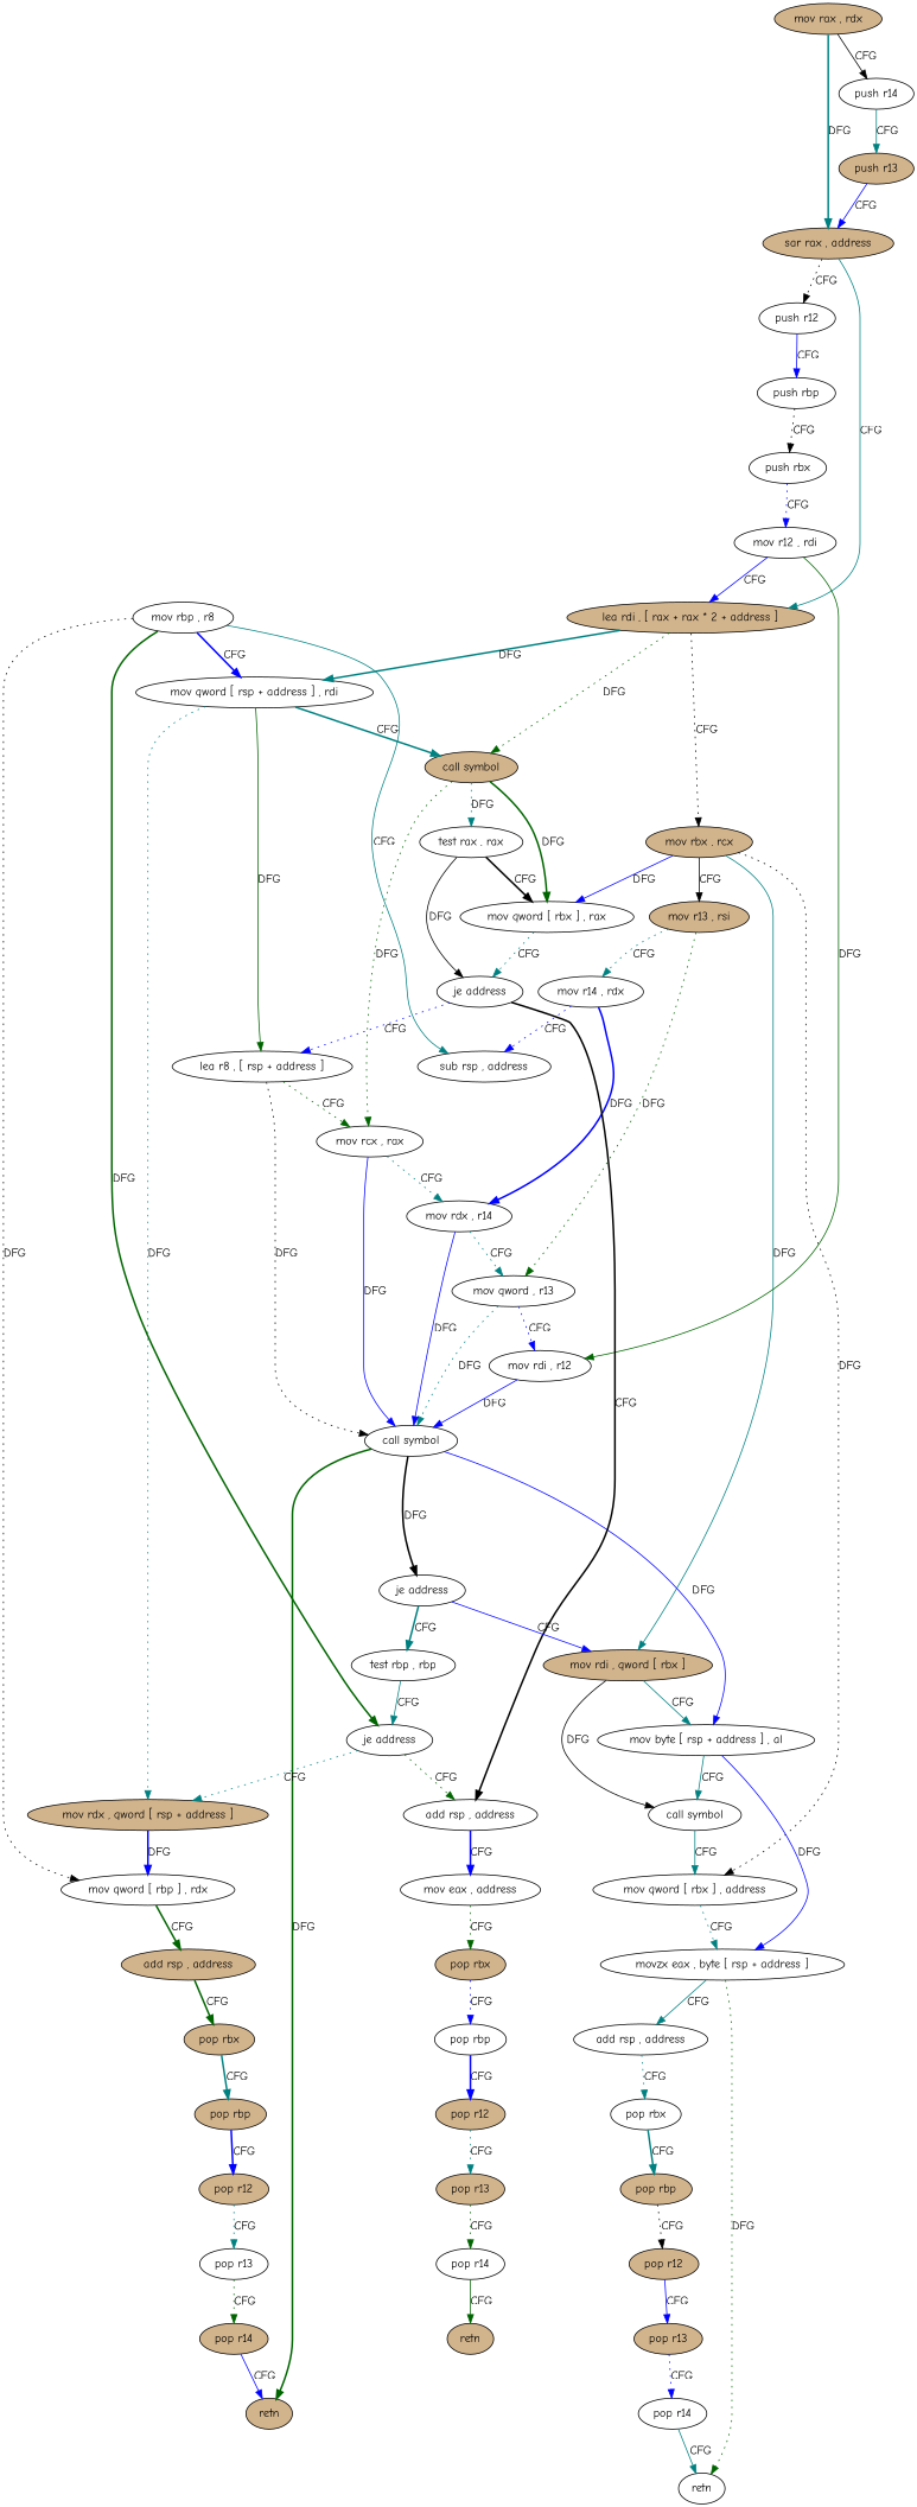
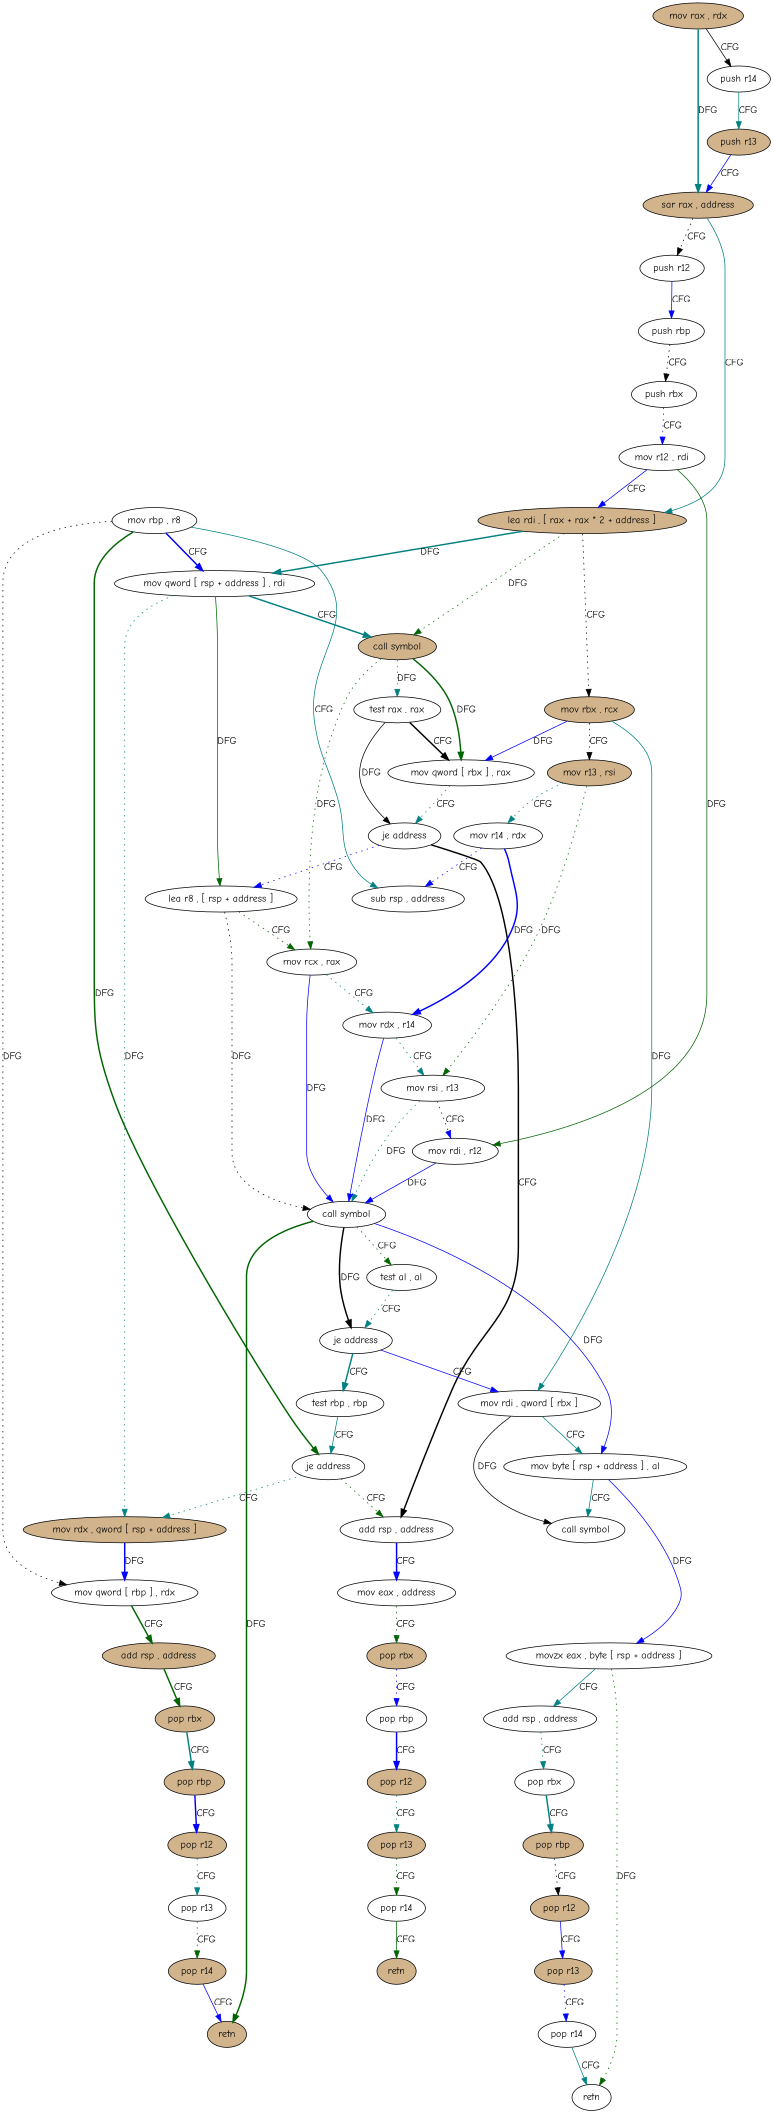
  digraph {
    fontname="Comic Neue"
    node [fillcolor=white fontname="Comic Neue" style=filled]
    edge [color=teal fontname="Comic Neue" style=dotted]
    n1 [fillcolor=tan label="mov rax , rdx"]
    n2 [label="push r14"]
    n3 [fillcolor=tan label="sar rax , address"]
    n4 [fillcolor=tan label="push r13"]
    n5 [label="push r12"]
    n6 [fillcolor=tan label="lea rdi , [ rax + rax * 2 + address ]"]
    n7 [label="push rbp"]
    n8 [fillcolor=tan label="mov rbx , rcx"]
    n9 [label="mov qword [ rsp + address ] , rdi"]
    n10 [fillcolor=tan label="call symbol"]
    n11 [label="push rbx"]
    n12 [label="mov r12 , rdi"]
    n13 [label="mov rdi , r12"]
    n14 [label="call symbol"]
    n15 [fillcolor=tan label="mov r13 , rsi"]
    n16 [label="mov qword [ rbx ] , rax"]
-   n17 [fillcolor=tan label="mov rdi , qword [ rbx ]"]
-   n18 [label="mov qword [ rbx ] , address"]
+   n17 [label="mov rdi , qword [ rbx ]"]
    n19 [label="lea r8 , [ rsp + address ]"]
    n20 [fillcolor=tan label="mov rdx , qword [ rsp + address ]"]
    n21 [label="test rax , rax"]
    n22 [label="mov rcx , rax"]
    n23 [label="mov r14 , rdx"]
-   n24 [label="mov qword , r13"]
+   n24 [label="mov rsi , r13"]
    n25 [label="je address"]
    n26 [label="mov byte [ rsp + address ] , al"]
    n27 [label="call symbol"]
    n28 [label="movzx eax , byte [ rsp + address ]"]
    n29 [label="sub rsp , address"]
    n30 [label="mov rdx , r14"]
    n31 [label="mov rbp , r8"]
    n32 [label="je address"]
    n33 [label="mov qword [ rbp ] , rdx"]
    n34 [label="add rsp , address"]
    n35 [fillcolor=tan label="add rsp , address"]
    n36 [label="mov eax , address"]
    n37 [fillcolor=tan label="pop rbx"]
+   n38 [label="test al , al"]
    n39 [label="je address"]
    n40 [fillcolor=tan label=retn]
    n41 [label="pop rbp"]
    n42 [fillcolor=tan label="pop r12"]
    n43 [fillcolor=tan label="pop r13"]
    n44 [label="pop r14"]
    n45 [fillcolor=tan label=retn]
    n46 [label="test rbp , rbp"]
    n47 [label="add rsp , address"]
    n48 [label=retn]
    n49 [label="pop rbx"]
    n50 [fillcolor=tan label="pop rbp"]
    n51 [fillcolor=tan label="pop r12"]
    n52 [fillcolor=tan label="pop r13"]
    n53 [label="pop r14"]
    n54 [fillcolor=tan label="pop rbx"]
    n55 [fillcolor=tan label="pop rbp"]
    n56 [fillcolor=tan label="pop r12"]
    n57 [label="pop r13"]
    n58 [fillcolor=tan label="pop r14"]
    n1 -> n2 [color=black label=CFG style=solid]
    n1 -> n3 [label=DFG style=bold]
    n2 -> n4 [label=CFG style=solid]
    n3 -> n5 [color=black label=CFG]
    n3 -> n6 [label=CFG style=solid]
    n4 -> n3 [color=blue label=CFG style=solid]
    n5 -> n7 [color=blue label=CFG style=solid]
    n6 -> n8 [color=black label=CFG]
    n6 -> n9 [label=DFG style=bold]
    n6 -> n10 [color=darkgreen label=DFG]
    n7 -> n11 [color=black label=CFG]
-   n8 -> n15 [color=black label=CFG style=solid]
+   n8 -> n15 [color=black label=CFG]
    n8 -> n16 [color=blue label=DFG style=solid]
    n8 -> n17 [label=DFG style=solid]
-   n8 -> n18 [color=black label=DFG]
    n9 -> n10 [label=CFG style=bold]
    n9 -> n19 [color=darkgreen label=DFG style=solid]
    n9 -> n20 [label=DFG]
    n10 -> n16 [color=darkgreen label=DFG style=bold]
    n10 -> n21 [label=DFG]
    n10 -> n22 [color=darkgreen label=DFG]
    n11 -> n12 [color=blue label=CFG]
    n12 -> n6 [color=blue label=CFG style=solid]
    n12 -> n13 [color=darkgreen label=DFG style=solid]
    n13 -> n14 [color=blue label=DFG style=solid]
    n14 -> n26 [color=blue label=DFG style=solid]
+   n14 -> n38 [color=darkgreen label=CFG]
    n14 -> n39 [color=black label=DFG style=bold]
    n14 -> n40 [color=darkgreen label=DFG style=bold]
    n15 -> n23 [label=CFG]
    n15 -> n24 [color=darkgreen label=DFG]
    n16 -> n25 [label=CFG]
    n17 -> n26 [label=CFG style=solid]
    n17 -> n27 [color=black label=DFG style=solid]
-   n18 -> n28 [label=CFG]
    n19 -> n14 [color=black label=DFG]
    n19 -> n22 [color=darkgreen label=CFG]
    n20 -> n33 [color=blue label=DFG style=bold]
    n21 -> n16 [color=black label=CFG style=bold]
    n21 -> n25 [color=black label=DFG style=solid]
    n22 -> n14 [color=blue label=DFG style=solid]
    n22 -> n30 [label=CFG]
    n23 -> n29 [color=blue label=CFG]
    n23 -> n30 [color=blue label=DFG style=bold]
    n24 -> n13 [color=blue label=CFG]
    n24 -> n14 [label=DFG]
    n25 -> n19 [color=blue label=CFG]
    n25 -> n34 [color=black label=CFG style=bold]
    n26 -> n27 [label=CFG style=solid]
    n26 -> n28 [color=blue label=DFG style=solid]
-   n27 -> n18 [label=CFG style=solid]
    n28 -> n47 [label=CFG style=solid]
    n28 -> n48 [color=darkgreen label=DFG]
    n30 -> n14 [color=blue label=DFG style=solid]
    n30 -> n24 [label=CFG]
    n31 -> n9 [color=blue label=CFG style=bold]
    n31 -> n29 [label=CFG style=solid]
    n31 -> n32 [color=darkgreen label=DFG style=bold]
    n31 -> n33 [color=black label=DFG]
    n32 -> n20 [label=CFG]
    n32 -> n34 [color=darkgreen label=CFG]
    n33 -> n35 [color=darkgreen label=CFG style=bold]
    n34 -> n36 [color=blue label=CFG style=bold]
    n35 -> n54 [color=darkgreen label=CFG style=bold]
    n36 -> n37 [color=darkgreen label=CFG]
    n37 -> n41 [color=blue label=CFG]
+   n38 -> n39 [label=CFG]
    n39 -> n17 [color=blue label=CFG style=solid]
    n39 -> n46 [label=CFG style=bold]
    n41 -> n42 [color=blue label=CFG style=bold]
    n42 -> n43 [label=CFG]
    n43 -> n44 [color=darkgreen label=CFG]
    n44 -> n45 [color=darkgreen label=CFG style=solid]
    n46 -> n32 [label=CFG style=solid]
    n47 -> n49 [label=CFG]
    n49 -> n50 [label=CFG style=bold]
    n50 -> n51 [color=black label=CFG]
    n51 -> n52 [color=blue label=CFG style=solid]
    n52 -> n53 [color=blue label=CFG]
    n53 -> n48 [label=CFG style=solid]
    n54 -> n55 [label=CFG style=bold]
    n55 -> n56 [color=blue label=CFG style=bold]
    n56 -> n57 [label=CFG]
    n57 -> n58 [color=darkgreen label=CFG]
    n58 -> n40 [color=blue label=CFG style=solid]
  }
